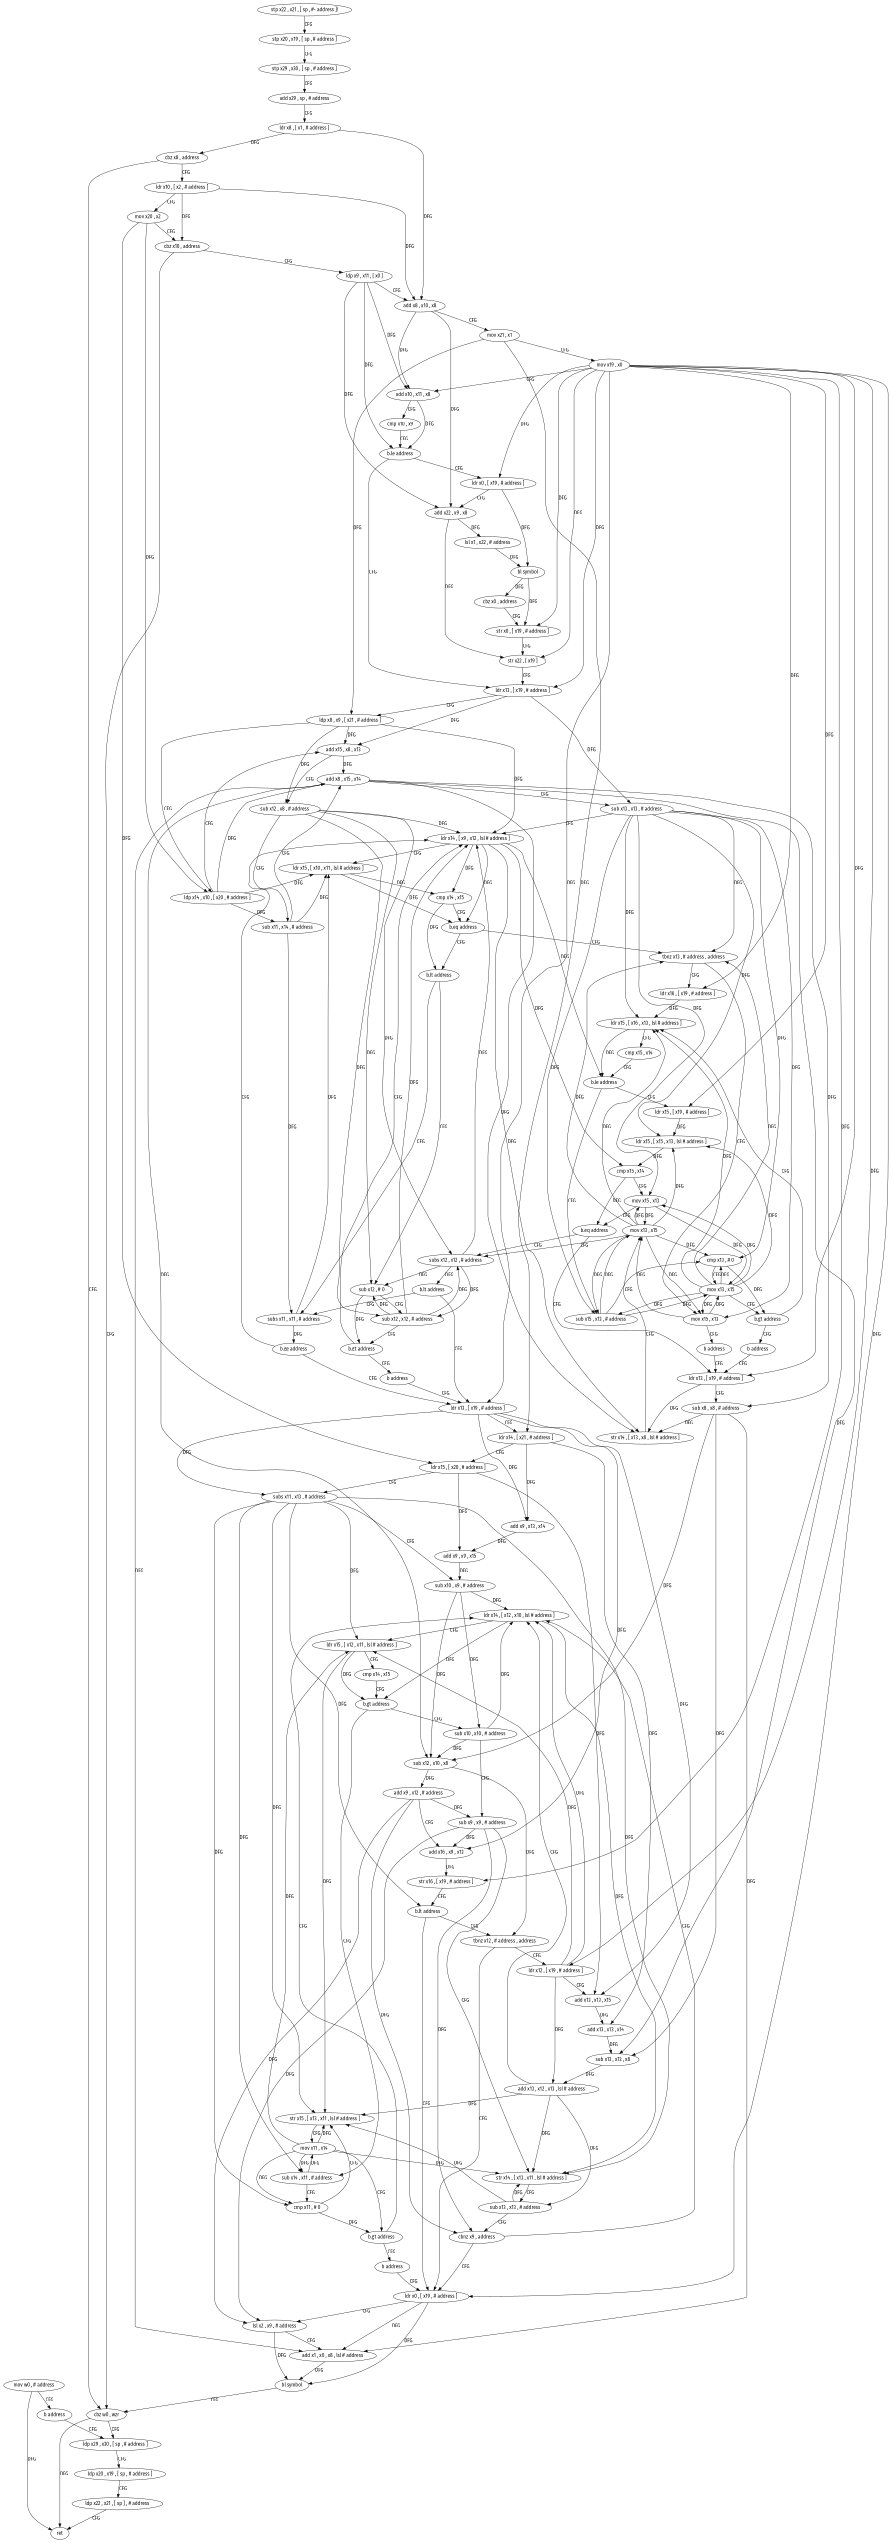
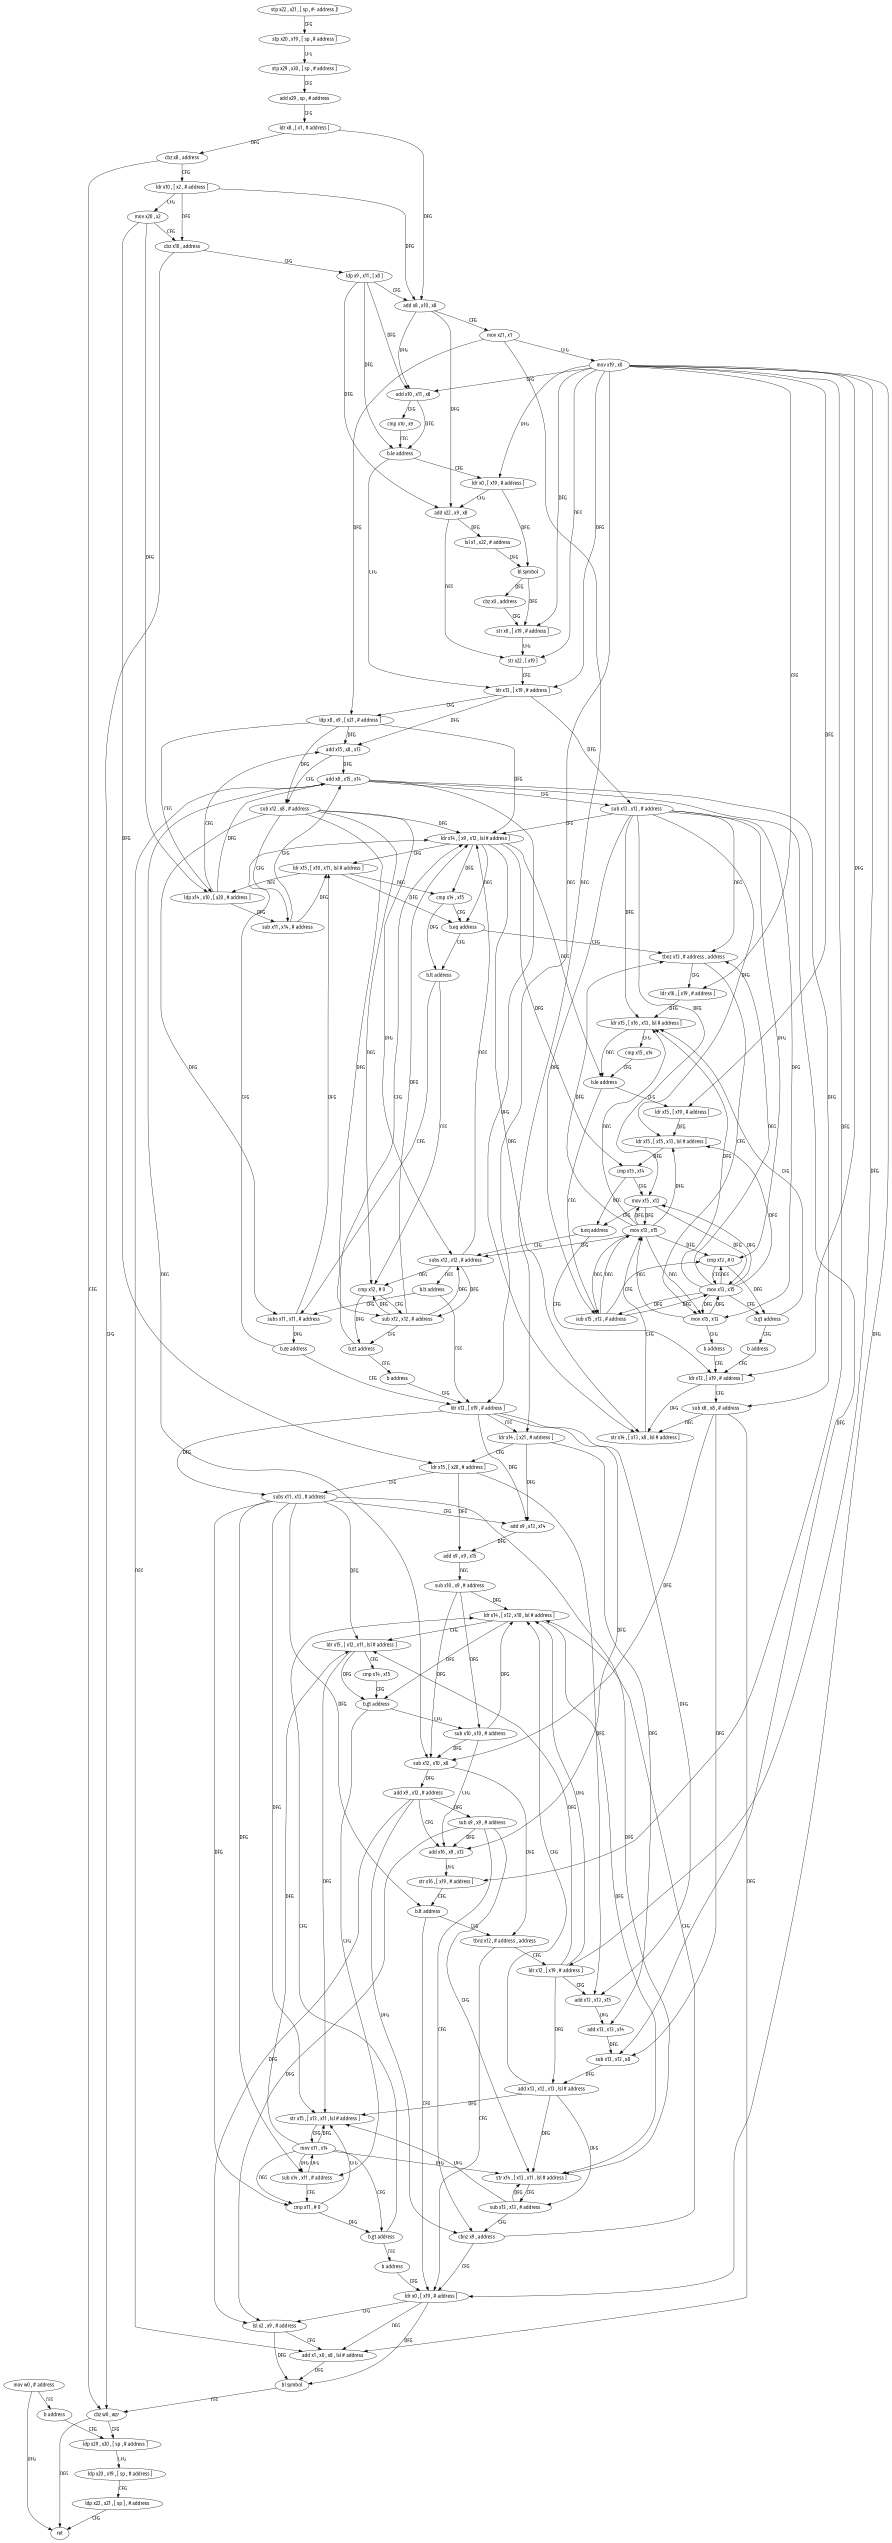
  digraph {
    fontname="Fira Sans"
    node [fontname="Fira Sans"]
    edge [fontname="Fira Sans"]
    n1 [label="stp x22 , x21 , [ sp , #- address ]!"]
    n2 [label="stp x20 , x19 , [ sp , # address ]"]
    n3 [label="stp x29 , x30 , [ sp , # address ]"]
    n4 [label="add x29 , sp , # address"]
    n5 [label="ldr x8 , [ x1 , # address ]"]
    n6 [label="cbz x8 , address"]
    n7 [label="add x8 , x10 , x8"]
    n8 [label="cbz w0 , wzr"]
    n9 [label="ldr x10 , [ x2 , # address ]"]
    n10 [label="add x10 , x11 , x8"]
    n11 [label="add x22 , x9 , x8"]
    n12 [label="mov x21 , x1"]
    n13 [label="ldp x29 , x30 , [ sp , # address ]"]
    n14 [label=ret]
    n15 [label="mov x20 , x2"]
    n16 [label="cbz x10 , address"]
    n17 [label="ldp x20 , x19 , [ sp , # address ]"]
    n18 [label="ldp x14 , x10 , [ x20 , # address ]"]
    n19 [label="ldr x15 , [ x20 , # address ]"]
    n20 [label="ldp x9 , x11 , [ x0 ]"]
    n21 [label="ldp x22 , x21 , [ sp ] , # address"]
    n22 [label="add x15 , x8 , x13"]
    n23 [label="sub x11 , x14 , # address"]
    n24 [label="add x8 , x15 , x14"]
    n25 [label="ldr x15 , [ x10 , x11 , lsl # address ]"]
    n26 [label="subs x11 , x13 , # address"]
    n27 [label="add x13 , x13 , x15"]
    n28 [label="add x9 , x9 , x15"]
    n29 [label="b.le address"]
    n30 [label="cmp x10 , x9"]
    n31 [label="ldr x13 , [ x19 , # address ]"]
    n32 [label="ldr x0 , [ x19 , # address ]"]
    n33 [label="str x22 , [ x19 ]"]
    n34 [label="lsl x1 , x22 , # address"]
    n35 [label="mov x19 , x0"]
    n36 [label="ldp x8 , x9 , [ x21 , # address ]"]
    n37 [label="ldr x14 , [ x21 , # address ]"]
    n38 [label="str x0 , [ x19 , # address ]"]
    n39 [label="ldr x16 , [ x19 , # address ]"]
    n40 [label="ldr x13 , [ x19 , # address ]"]
    n41 [label="ldr x13 , [ x19 , # address ]"]
    n42 [label="ldr x15 , [ x19 , # address ]"]
    n43 [label="str x16 , [ x19 , # address ]"]
    n44 [label="ldr x0 , [ x19 , # address ]"]
    n45 [label="ldr x12 , [ x19 , # address ]"]
    n46 [label="sub x12 , x8 , # address"]
    n47 [label="ldr x14 , [ x9 , x12 , lsl # address ]"]
    n48 [label="add x9 , x13 , x14"]
    n49 [label="add x13 , x13 , x14"]
    n50 [label="sub x13 , x13 , # address"]
    n51 [label="bl symbol"]
    n52 [label="ldr x15 , [ x16 , x13 , lsl # address ]"]
    n53 [label="sub x8 , x8 , # address"]
    n54 [label="str x14 , [ x13 , x8 , lsl # address ]"]
    n55 [label="add x16 , x9 , x13"]
    n56 [label="ldr x15 , [ x15 , x13 , lsl # address ]"]
    n57 [label="b.lt address"]
    n58 [label="add x1 , x0 , x8 , lsl # address"]
    n59 [label="lsl x2 , x9 , # address"]
    n60 [label="bl symbol"]
    n61 [label="ldr x15 , [ x12 , x11 , lsl # address ]"]
    n62 [label="ldr x14 , [ x12 , x10 , lsl # address ]"]
    n63 [label="add x13 , x12 , x13 , lsl # address"]
    n64 [label="tbnz x13 , # address , address"]
    n65 [label="mov x15 , x13"]
    n66 [label="mov x15 , x13"]
    n67 [label="sub x15 , x13 , # address"]
    n68 [label="cmp x13 , # 0"]
    n69 [label="cbz x0 , address"]
-   n70 [label="sub x12 , # 0"]
+   n70 [label="cmp x12 , # 0"]
    n71 [label="sub x12 , x12 , # address"]
    n72 [label="subs x12 , x12 , # address"]
    n73 [label="cmp x15 , x14"]
    n74 [label="cmp x14 , x15"]
    n75 [label="b.eq address"]
    n76 [label="b.le address"]
    n77 [label="subs x11 , x11 , # address"]
    n78 [label="sub x12 , x10 , x8"]
    n79 [label="sub x13 , x13 , x8"]
    n80 [label="b.gt address"]
    n81 [label="b.lt address"]
    n82 [label="b.ge address"]
    n83 [label="mov x13 , x15"]
    n84 [label="add x9 , x12 , # address"]
    n85 [label="tbnz x12 , # address , address"]
    n86 [label="b address"]
    n87 [label="mov x13 , x15"]
    n88 [label="cmp x15 , x14"]
    n89 [label="b.eq address"]
    n90 [label="b.gt address"]
    n91 [label="b.lt address"]
    n92 [label="mov w0 , # address"]
    n93 [label="b address"]
    n94 [label="b address"]
    n95 [label="str x14 , [ x13 , x11 , lsl # address ]"]
    n96 [label="sub x14 , x11 , # address"]
    n97 [label="cmp x11 , # 0"]
    n98 [label="str x15 , [ x13 , x11 , lsl # address ]"]
    n99 [label="b address"]
    n100 [label="sub x10 , x9 , # address"]
    n101 [label="sub x13 , x13 , # address"]
    n102 [label="mov x11 , x14"]
    n103 [label="b.gt address"]
    n104 [label="b.gt address"]
    n105 [label="cmp x14 , x15"]
    n106 [label="sub x10 , x10 , # address"]
    n107 [label="sub x9 , x9 , # address"]
    n108 [label="cbnz x9 , address"]
    n109 [label="b address"]
    n1 -> n2 [label=CFG]
    n2 -> n3 [label=CFG]
    n3 -> n4 [label=CFG]
    n4 -> n5 [label=CFG]
    n5 -> n6 [label=DFG]
    n5 -> n7 [label=DFG]
    n6 -> n8 [label=CFG]
    n6 -> n9 [label=CFG]
    n7 -> n10 [label=DFG]
    n7 -> n11 [label=DFG]
    n7 -> n12 [label=CFG]
    n8 -> n13 [label=CFG]
    n8 -> n14 [label=DFG]
    n9 -> n7 [label=DFG]
    n9 -> n15 [label=CFG]
    n9 -> n16 [label=DFG]
    n10 -> n29 [label=DFG]
    n10 -> n30 [label=CFG]
    n11 -> n33 [label=DFG]
    n11 -> n34 [label=DFG]
    n12 -> n35 [label=CFG]
    n12 -> n36 [label=DFG]
    n12 -> n37 [label=DFG]
    n13 -> n17 [label=CFG]
    n15 -> n16 [label=CFG]
    n15 -> n18 [label=DFG]
    n15 -> n19 [label=DFG]
    n16 -> n8 [label=CFG]
    n16 -> n20 [label=CFG]
    n17 -> n21 [label=CFG]
    n18 -> n22 [label=CFG]
    n18 -> n23 [label=DFG]
    n18 -> n24 [label=DFG]
-   n18 -> n25 [label=DFG]
+   n25 -> n18 [label=DFG]
    n19 -> n26 [label=CFG]
    n19 -> n27 [label=DFG]
    n19 -> n28 [label=DFG]
    n20 -> n7 [label=CFG]
    n20 -> n10 [label=DFG]
    n20 -> n11 [label=DFG]
    n20 -> n29 [label=DFG]
    n21 -> n14 [label=CFG]
    n22 -> n24 [label=DFG]
    n22 -> n46 [label=CFG]
    n23 -> n24 [label=CFG]
    n23 -> n25 [label=DFG]
-   n23 -> n77 [label=DFG]
+   n46 -> n77 [label=DFG]
    n24 -> n50 [label=CFG]
    n24 -> n53 [label=DFG]
    n24 -> n54 [label=DFG]
    n24 -> n58 [label=DFG]
    n24 -> n78 [label=DFG]
    n24 -> n79 [label=DFG]
    n25 -> n74 [label=DFG]
    n25 -> n75 [label=DFG]
-   n26 -> n100 [label=CFG]
+   n26 -> n48 [label=CFG]
    n26 -> n57 [label=DFG]
    n26 -> n61 [label=DFG]
    n26 -> n95 [label=DFG]
    n26 -> n96 [label=DFG]
    n26 -> n97 [label=DFG]
    n26 -> n98 [label=DFG]
    n27 -> n49 [label=DFG]
    n28 -> n100 [label=DFG]
    n29 -> n31 [label=CFG]
    n29 -> n32 [label=CFG]
    n30 -> n29 [label=CFG]
    n31 -> n22 [label=DFG]
    n31 -> n36 [label=CFG]
    n31 -> n50 [label=DFG]
    n32 -> n11 [label=CFG]
    n32 -> n51 [label=DFG]
    n33 -> n31 [label=CFG]
    n34 -> n51 [label=DFG]
    n35 -> n10 [label=CFG]
    n35 -> n31 [label=DFG]
    n35 -> n32 [label=DFG]
    n35 -> n33 [label=DFG]
    n35 -> n38 [label=DFG]
-   n35 -> n39 [label=DFG]
+   n35 -> n39 [label=CFG]
    n35 -> n40 [label=DFG]
    n35 -> n41 [label=DFG]
    n35 -> n42 [label=DFG]
    n35 -> n43 [label=DFG]
    n35 -> n44 [label=DFG]
    n35 -> n45 [label=DFG]
    n36 -> n18 [label=CFG]
    n36 -> n22 [label=DFG]
    n36 -> n46 [label=DFG]
    n36 -> n47 [label=DFG]
    n37 -> n19 [label=CFG]
    n37 -> n48 [label=DFG]
    n37 -> n49 [label=DFG]
    n38 -> n33 [label=CFG]
    n39 -> n52 [label=DFG]
    n40 -> n53 [label=CFG]
    n40 -> n54 [label=DFG]
    n41 -> n26 [label=DFG]
    n41 -> n27 [label=DFG]
    n41 -> n37 [label=CFG]
    n41 -> n48 [label=DFG]
    n41 -> n55 [label=DFG]
    n42 -> n56 [label=DFG]
    n43 -> n57 [label=CFG]
    n44 -> n58 [label=DFG]
    n44 -> n59 [label=CFG]
    n44 -> n60 [label=DFG]
    n45 -> n27 [label=CFG]
    n45 -> n61 [label=DFG]
    n45 -> n62 [label=DFG]
    n45 -> n63 [label=DFG]
    n46 -> n23 [label=CFG]
    n46 -> n47 [label=DFG]
    n46 -> n70 [label=DFG]
    n46 -> n71 [label=DFG]
    n46 -> n72 [label=DFG]
    n47 -> n25 [label=CFG]
    n47 -> n54 [label=DFG]
    n47 -> n73 [label=DFG]
    n47 -> n74 [label=DFG]
    n47 -> n75 [label=DFG]
    n47 -> n76 [label=DFG]
    n48 -> n28 [label=DFG]
    n49 -> n79 [label=DFG]
    n50 -> n47 [label=CFG]
    n50 -> n52 [label=DFG]
    n50 -> n56 [label=DFG]
    n50 -> n64 [label=DFG]
    n50 -> n65 [label=DFG]
    n50 -> n66 [label=DFG]
    n50 -> n67 [label=DFG]
    n50 -> n68 [label=DFG]
    n51 -> n38 [label=DFG]
    n51 -> n69 [label=DFG]
    n52 -> n76 [label=DFG]
    n52 -> n88 [label=CFG]
    n53 -> n54 [label=DFG]
    n53 -> n58 [label=DFG]
    n53 -> n78 [label=DFG]
    n53 -> n79 [label=DFG]
    n54 -> n83 [label=CFG]
    n55 -> n43 [label=DFG]
    n56 -> n73 [label=DFG]
    n57 -> n44 [label=CFG]
    n57 -> n85 [label=CFG]
    n58 -> n60 [label=DFG]
    n59 -> n58 [label=CFG]
    n59 -> n60 [label=DFG]
    n60 -> n8 [label=CFG]
    n61 -> n98 [label=DFG]
    n61 -> n104 [label=DFG]
    n61 -> n105 [label=CFG]
    n62 -> n61 [label=CFG]
    n62 -> n95 [label=DFG]
    n62 -> n104 [label=DFG]
    n63 -> n62 [label=CFG]
    n63 -> n95 [label=DFG]
    n63 -> n98 [label=DFG]
    n63 -> n101 [label=DFG]
    n64 -> n39 [label=CFG]
    n64 -> n65 [label=CFG]
    n65 -> n83 [label=DFG]
    n65 -> n86 [label=CFG]
    n65 -> n87 [label=DFG]
    n66 -> n83 [label=DFG]
    n66 -> n87 [label=DFG]
    n66 -> n89 [label=CFG]
    n67 -> n68 [label=CFG]
    n67 -> n83 [label=DFG]
    n67 -> n87 [label=DFG]
    n68 -> n87 [label=CFG]
    n68 -> n90 [label=DFG]
    n69 -> n38 [label=CFG]
    n70 -> n71 [label=CFG]
    n70 -> n80 [label=DFG]
    n71 -> n47 [label=DFG]
    n71 -> n70 [label=DFG]
    n71 -> n72 [label=DFG]
    n71 -> n80 [label=CFG]
    n72 -> n47 [label=DFG]
    n72 -> n70 [label=DFG]
    n72 -> n71 [label=DFG]
    n72 -> n81 [label=DFG]
    n73 -> n66 [label=CFG]
    n73 -> n89 [label=DFG]
    n74 -> n75 [label=CFG]
    n74 -> n91 [label=DFG]
    n75 -> n64 [label=CFG]
    n75 -> n91 [label=CFG]
    n76 -> n42 [label=CFG]
    n76 -> n67 [label=CFG]
    n77 -> n25 [label=DFG]
    n77 -> n82 [label=DFG]
    n78 -> n84 [label=DFG]
    n78 -> n85 [label=DFG]
    n79 -> n63 [label=DFG]
    n80 -> n47 [label=CFG]
    n80 -> n94 [label=CFG]
    n81 -> n41 [label=CFG]
    n81 -> n77 [label=CFG]
    n82 -> n41 [label=CFG]
    n82 -> n47 [label=CFG]
    n83 -> n52 [label=DFG]
    n83 -> n56 [label=DFG]
    n83 -> n64 [label=DFG]
    n83 -> n65 [label=DFG]
    n83 -> n66 [label=DFG]
    n83 -> n67 [label=DFG]
    n83 -> n68 [label=DFG]
    n83 -> n72 [label=CFG]
    n84 -> n55 [label=CFG]
    n84 -> n59 [label=DFG]
    n84 -> n107 [label=DFG]
    n84 -> n108 [label=DFG]
    n85 -> n44 [label=CFG]
    n85 -> n45 [label=CFG]
    n86 -> n40 [label=CFG]
    n87 -> n52 [label=DFG]
    n87 -> n56 [label=DFG]
    n87 -> n64 [label=DFG]
    n87 -> n65 [label=DFG]
    n87 -> n66 [label=DFG]
    n87 -> n67 [label=DFG]
    n87 -> n68 [label=DFG]
    n87 -> n90 [label=CFG]
    n88 -> n76 [label=CFG]
    n89 -> n40 [label=CFG]
    n89 -> n72 [label=CFG]
    n90 -> n52 [label=CFG]
    n90 -> n99 [label=CFG]
    n91 -> n70 [label=CFG]
    n91 -> n77 [label=CFG]
    n92 -> n14 [label=DFG]
    n92 -> n93 [label=CFG]
    n93 -> n13 [label=CFG]
    n94 -> n41 [label=CFG]
    n95 -> n101 [label=CFG]
    n96 -> n97 [label=CFG]
    n96 -> n102 [label=DFG]
    n97 -> n98 [label=CFG]
    n97 -> n103 [label=DFG]
    n98 -> n102 [label=CFG]
    n99 -> n40 [label=CFG]
    n100 -> n62 [label=DFG]
    n100 -> n78 [label=DFG]
    n100 -> n106 [label=DFG]
    n101 -> n95 [label=DFG]
    n101 -> n98 [label=DFG]
    n101 -> n108 [label=CFG]
    n102 -> n61 [label=DFG]
    n102 -> n95 [label=DFG]
    n102 -> n96 [label=DFG]
    n102 -> n97 [label=DFG]
    n102 -> n98 [label=DFG]
    n102 -> n103 [label=CFG]
    n103 -> n62 [label=CFG]
    n103 -> n109 [label=CFG]
    n104 -> n96 [label=CFG]
    n104 -> n106 [label=CFG]
    n105 -> n104 [label=CFG]
    n106 -> n62 [label=DFG]
    n106 -> n78 [label=DFG]
-   n106 -> n107 [label=CFG]
+   n106 -> n55 [label=CFG]
    n107 -> n55 [label=DFG]
    n107 -> n59 [label=DFG]
    n107 -> n95 [label=CFG]
-   n107 -> n108 [label=DFG]
+   n107 -> n108 [label=CFG]
    n108 -> n44 [label=CFG]
    n108 -> n62 [label=CFG]
    n109 -> n44 [label=CFG]
  }
